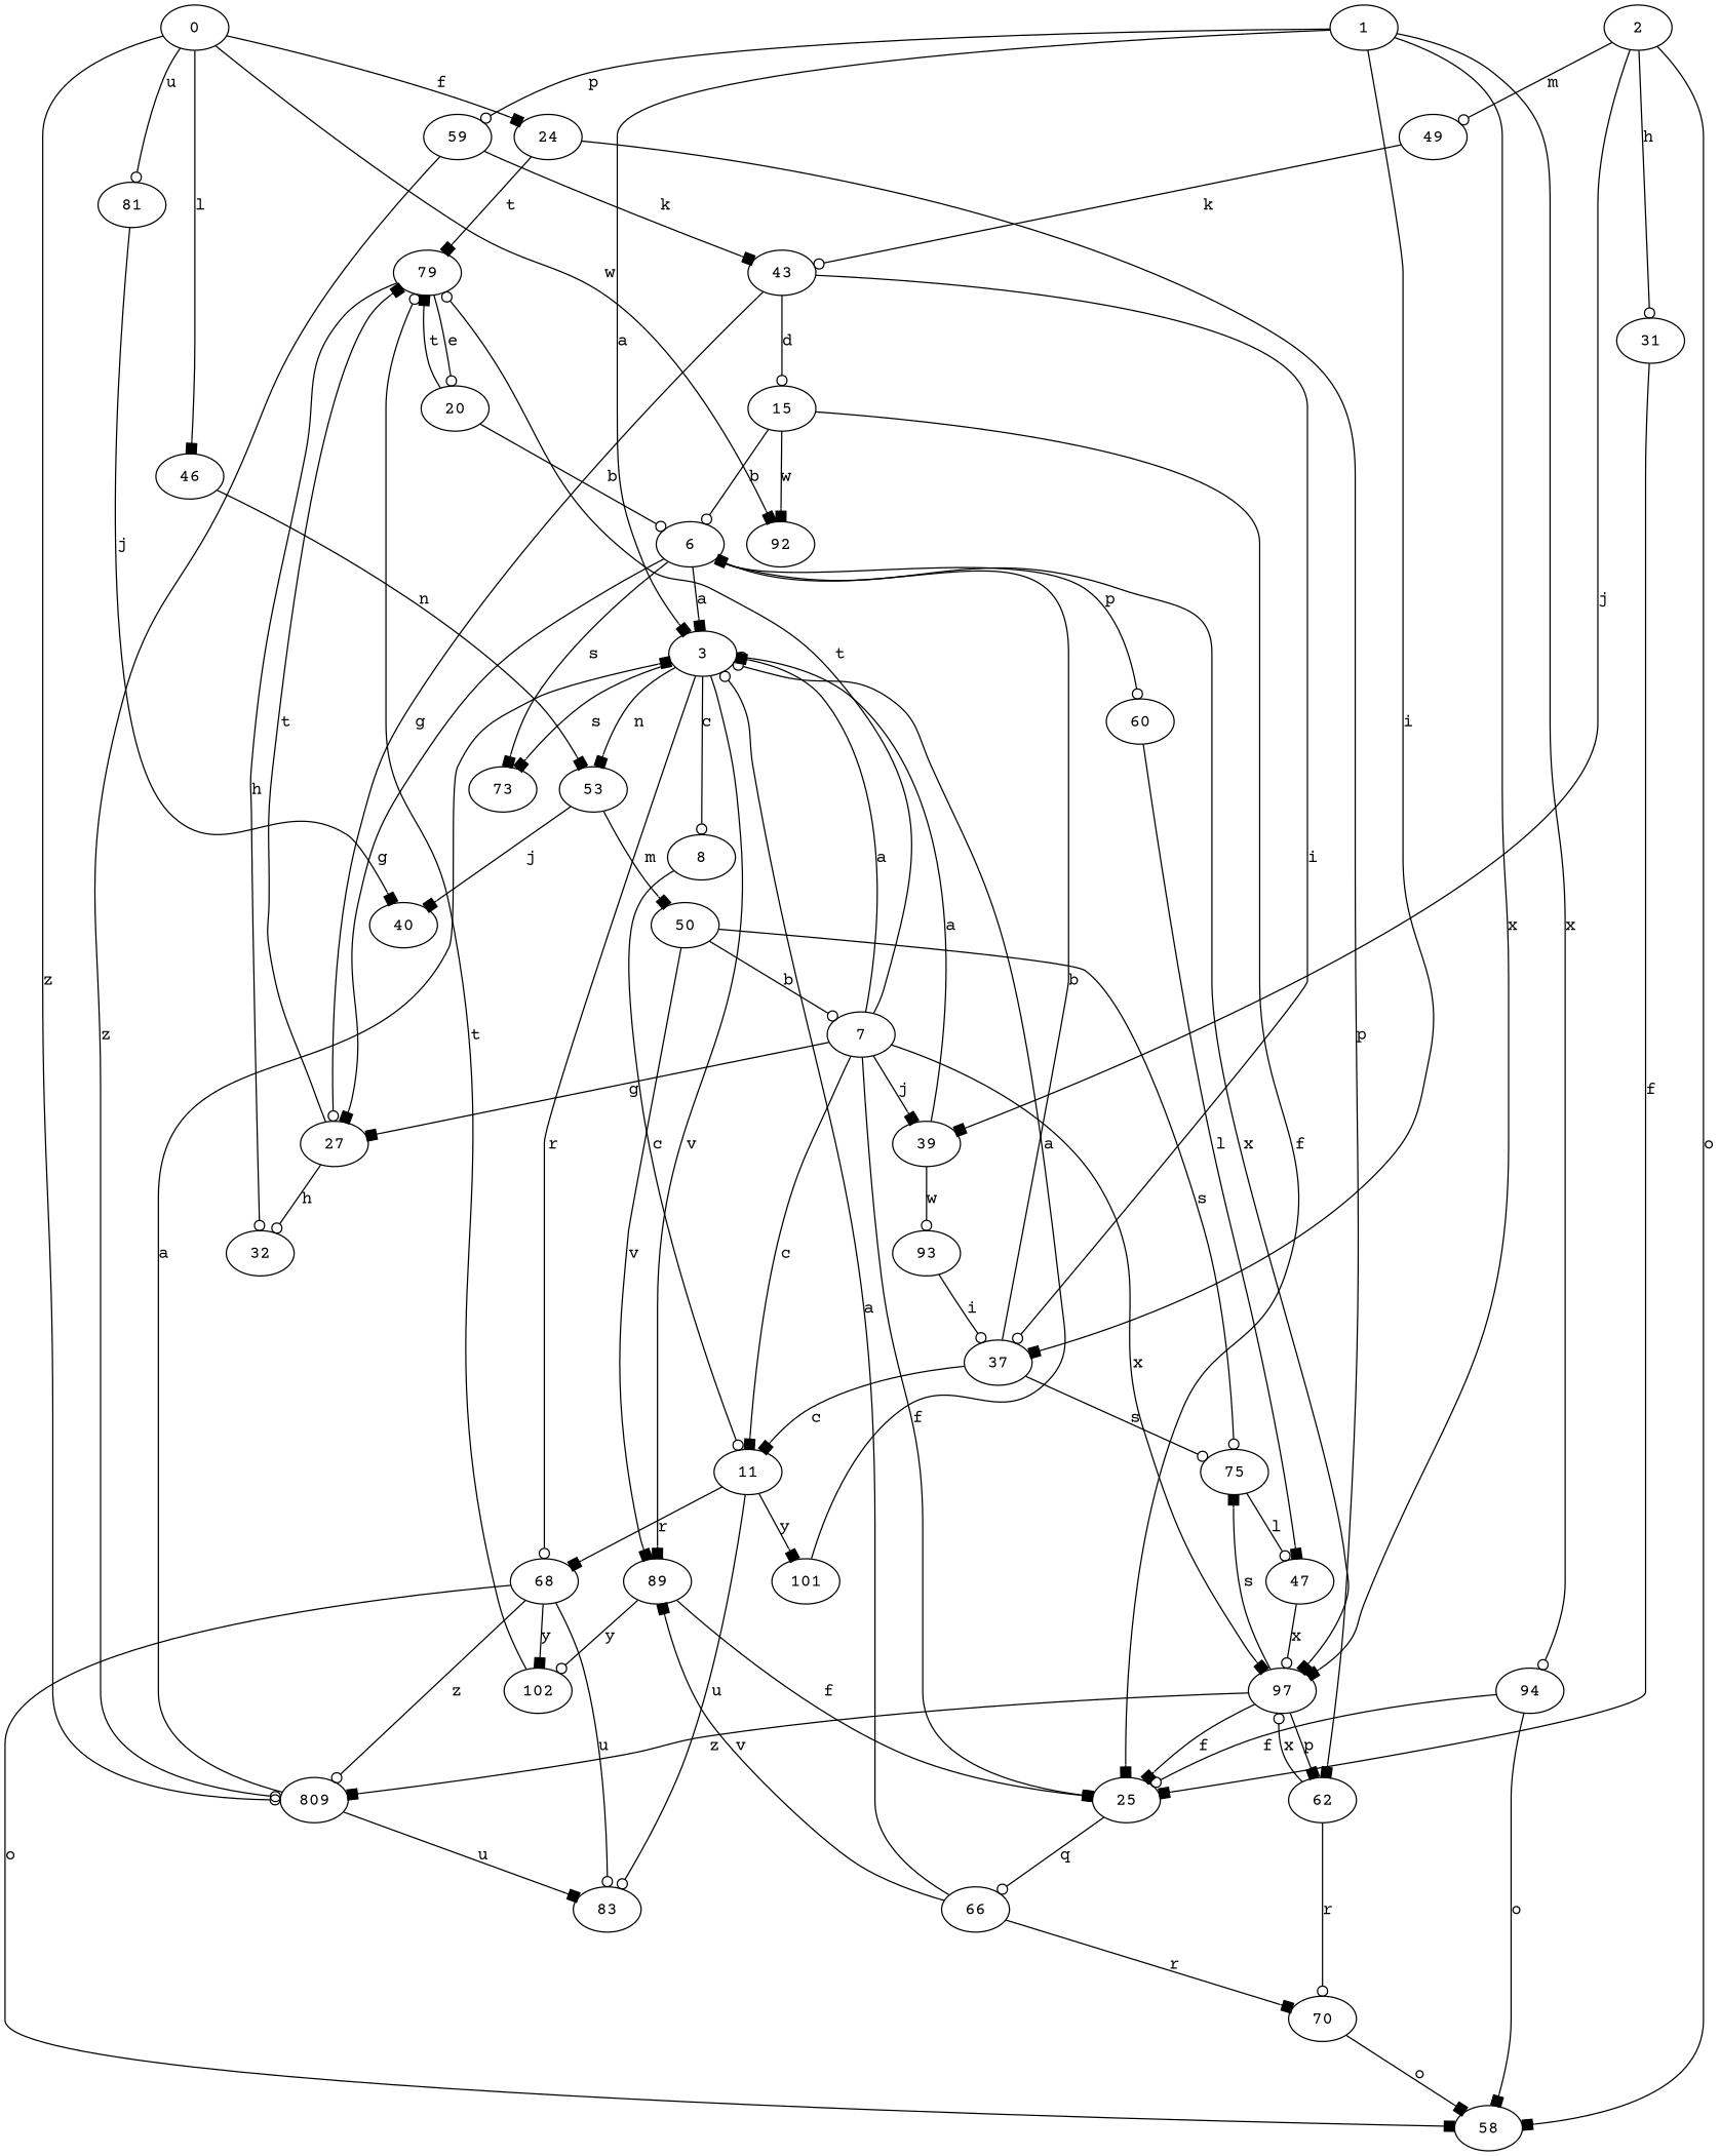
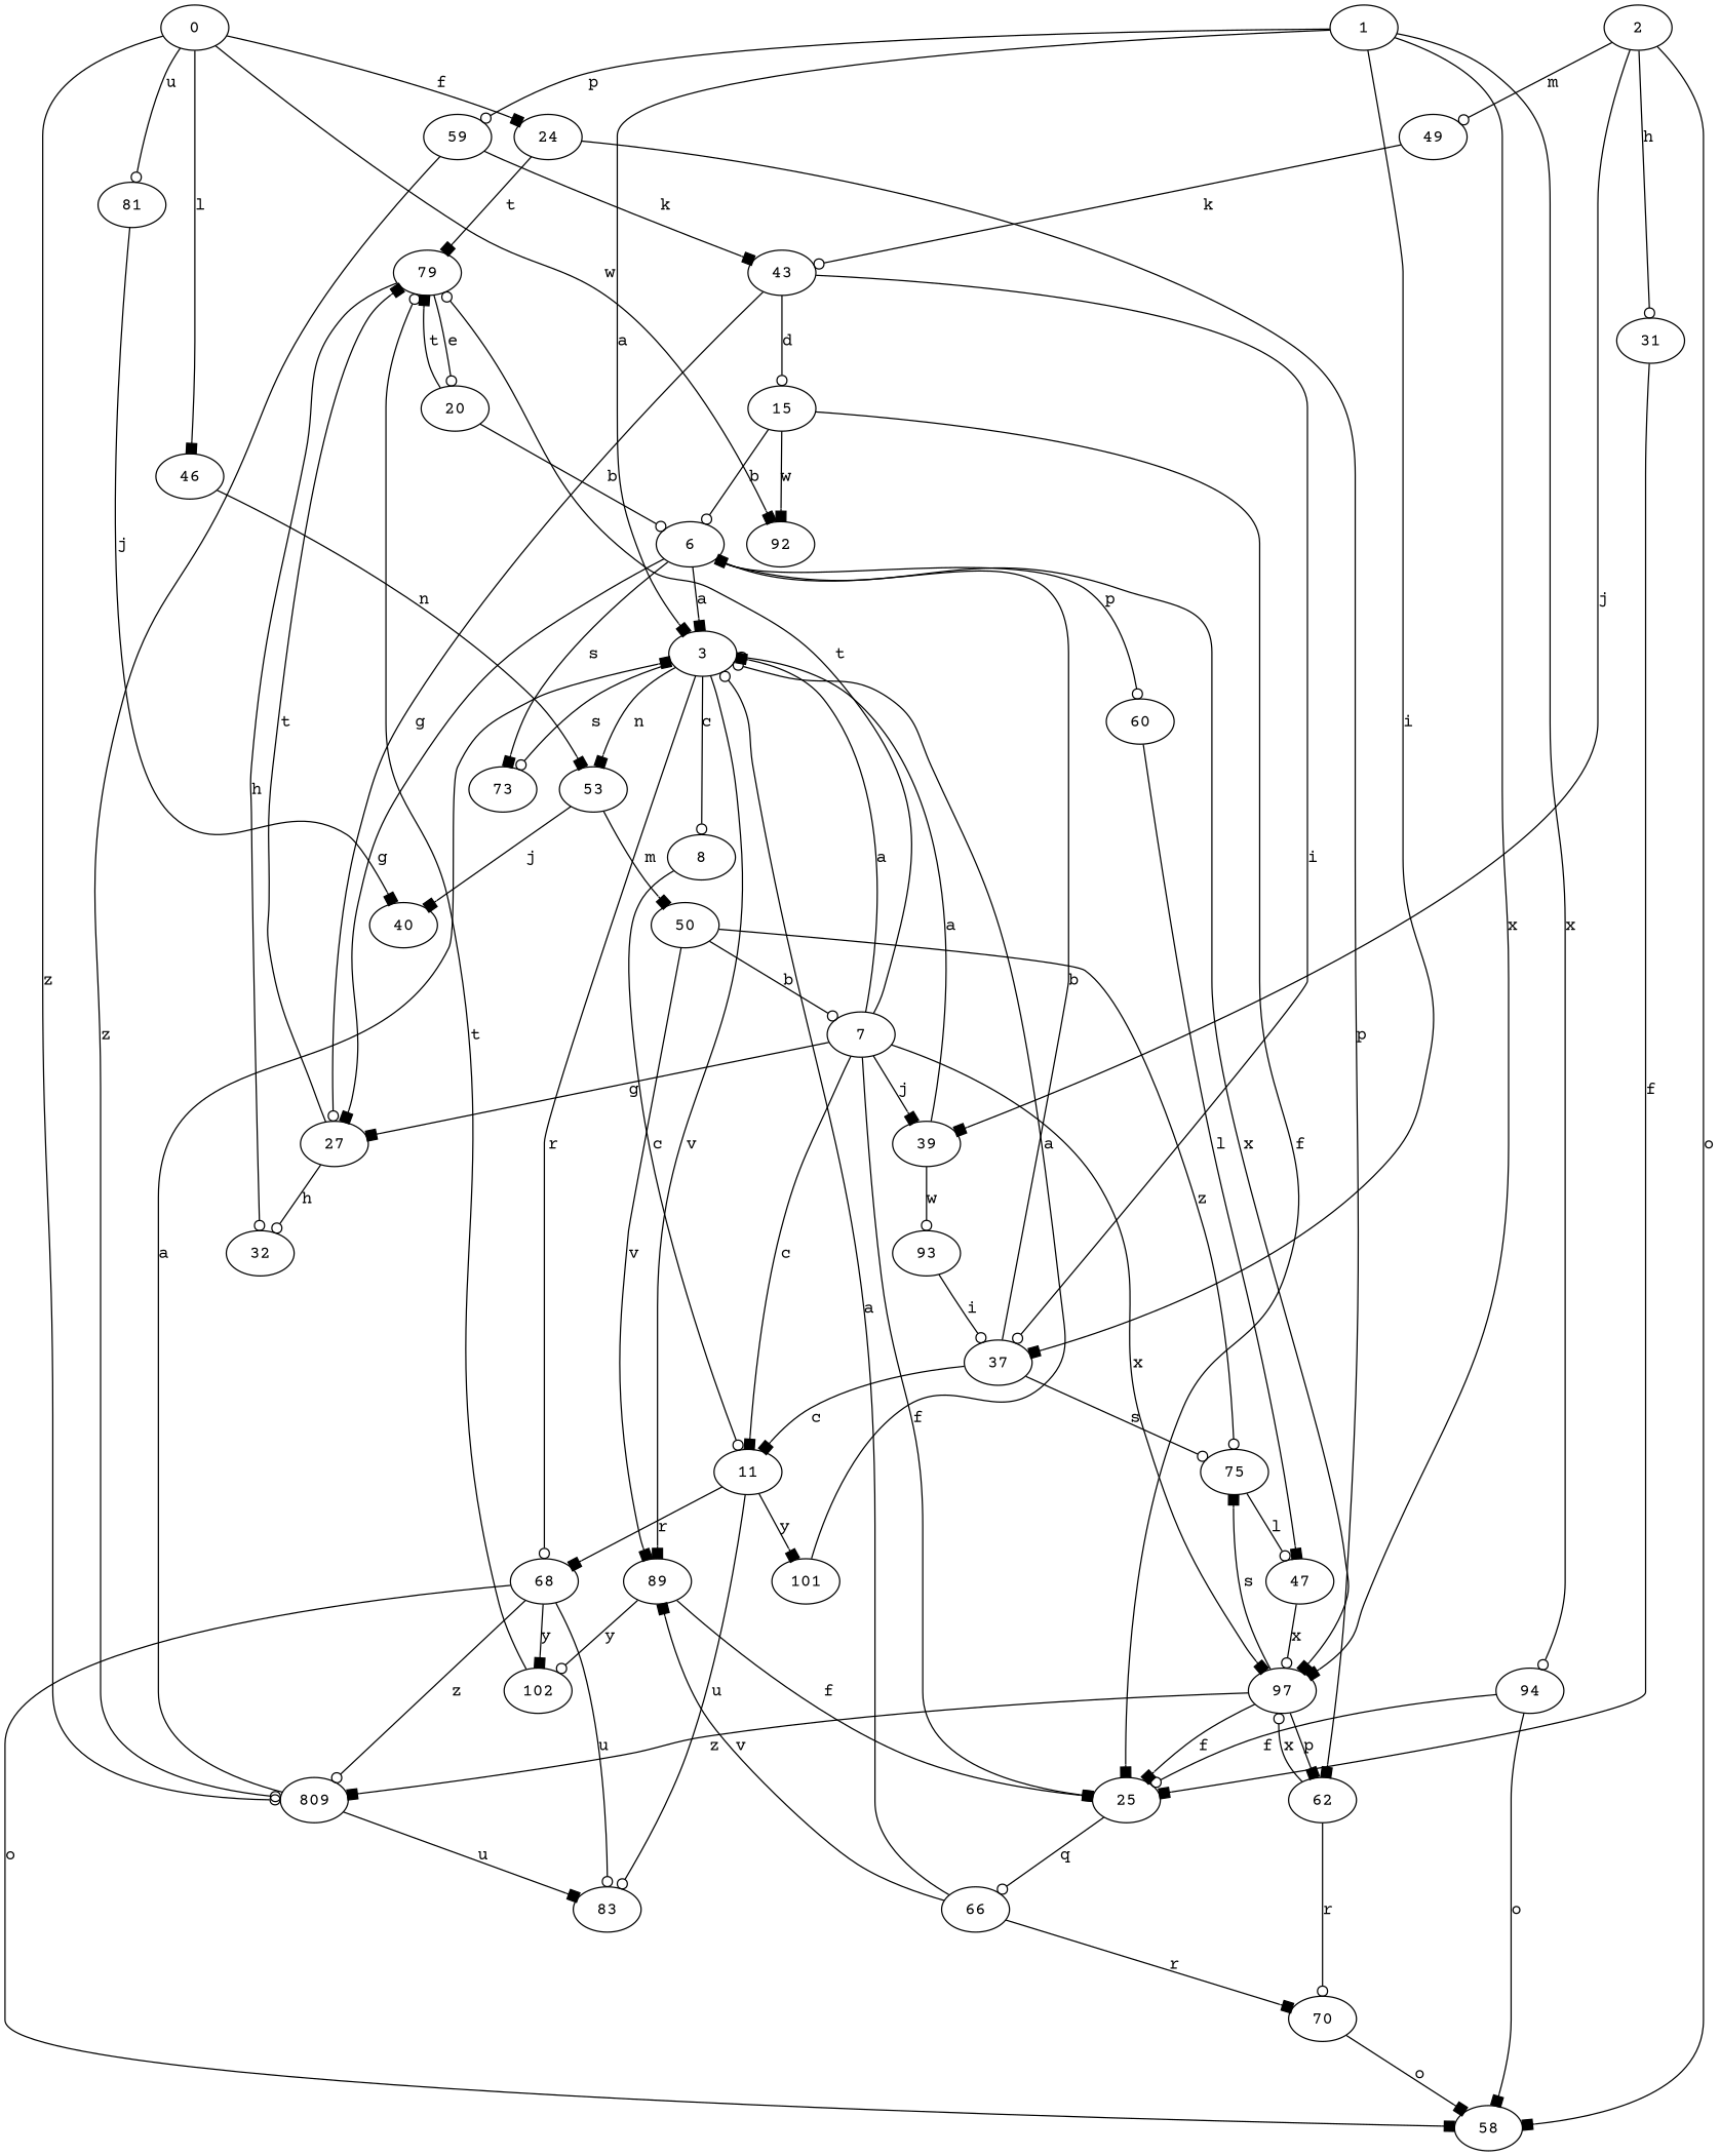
  strict digraph {
    fontname="Courier Prime"
    node [fontname="Courier Prime"]
    edge [arrowhead=box fontname="Courier Prime"]
    0
    24
    46
    81
    92
    n6 [label=809]
    79
    62
    53
    40
    3
    83
    1
    37
    59
    94
    97
    8
    68
    73
    89
    6
    11
    75
    43
    58
    25
    2
    31
    39
    49
    93
    50
    102
    27
    60
    32
    47
    7
    101
    66
    20
    15
    70
    0 -> 24 [label=f]
    0 -> 46 [label=l]
    0 -> 81 [arrowhead=odot label=u]
    0 -> 92 [label=w]
    0 -> n6 [arrowhead=odot label=z]
    24 -> 79 [label=t]
    24 -> 62 [label=p]
    46 -> 53 [label=n]
    81 -> 40 [label=j]
    n6 -> 3 [label=a]
    n6 -> 83 [label=u]
    79 -> 32 [arrowhead=odot label=h]
    79 -> 20 [arrowhead=odot label=e]
    62 -> 97 [arrowhead=odot label=x]
    62 -> 70 [arrowhead=odot label=r]
    53 -> 40 [label=j]
    53 -> 50 [label=m]
    3 -> 53 [label=n]
    3 -> 8 [arrowhead=odot label=c]
    3 -> 68 [arrowhead=odot label=r]
-   3 -> 73 [label=s]
+   3 -> 73 [arrowhead=odot label=s]
    3 -> 89 [label=v]
    1 -> 3 [label=a]
    1 -> 37 [label=i]
    1 -> 59 [arrowhead=odot label=p]
    1 -> 94 [arrowhead=odot label=x]
    1 -> 97 [label=x]
    37 -> 6 [label=b]
    37 -> 11 [label=c]
    37 -> 75 [arrowhead=odot label=s]
    59 -> n6 [arrowhead=odot label=z]
    59 -> 43 [label=k]
    94 -> 58 [label=o]
    94 -> 25 [arrowhead=odot label=f]
    97 -> n6 [label=z]
    97 -> 62 [label=p]
    97 -> 75 [label=s]
    97 -> 25 [label=f]
    8 -> 11 [arrowhead=odot label=c]
    68 -> n6 [arrowhead=odot label=z]
    68 -> 83 [arrowhead=odot label=u]
    68 -> 58 [label=o]
    68 -> 102 [label=y]
    89 -> 25 [label=f]
    89 -> 102 [arrowhead=odot label=y]
    6 -> 3 [label=a]
    6 -> 97 [label=x]
    6 -> 73 [label=s]
    6 -> 27 [label=g]
    6 -> 60 [arrowhead=odot label=p]
    11 -> 83 [arrowhead=odot label=u]
    11 -> 68 [label=r]
    11 -> 101 [label=y]
    75 -> 47 [arrowhead=odot label=l]
    43 -> 37 [arrowhead=odot label=i]
    43 -> 27 [arrowhead=odot label=g]
    43 -> 15 [arrowhead=odot label=d]
    25 -> 66 [arrowhead=odot label=q]
    2 -> 58 [label=o]
    2 -> 31 [arrowhead=odot label=h]
    2 -> 39 [label=j]
    2 -> 49 [arrowhead=odot label=m]
    31 -> 25 [label=f]
    39 -> 3 [arrowhead=odot label=a]
    39 -> 93 [arrowhead=odot label=w]
    49 -> 43 [arrowhead=odot label=k]
    93 -> 37 [arrowhead=odot label=i]
    50 -> 89 [label=v]
-   50 -> 75 [arrowhead=odot label=s]
+   50 -> 75 [arrowhead=odot label=z]
    50 -> 7 [arrowhead=odot label=b]
    102 -> 79 [arrowhead=odot label=t]
    27 -> 79 [label=t]
    27 -> 32 [arrowhead=odot label=h]
    60 -> 47 [label=l]
    47 -> 97 [arrowhead=odot label=x]
    7 -> 79 [arrowhead=odot label=t]
    7 -> 3 [label=a]
    7 -> 97 [label=x]
    7 -> 11 [label=c]
    7 -> 25 [label=f]
    7 -> 39 [label=j]
    7 -> 27 [label=g]
    101 -> 3 [arrowhead=odot label=a]
    66 -> 3 [arrowhead=odot label=a]
    66 -> 89 [label=v]
    66 -> 70 [label=r]
    20 -> 79 [label=t]
    20 -> 6 [arrowhead=odot label=b]
    15 -> 92 [label=w]
    15 -> 6 [arrowhead=odot label=b]
    15 -> 25 [label=f]
    70 -> 58 [label=o]
  }
